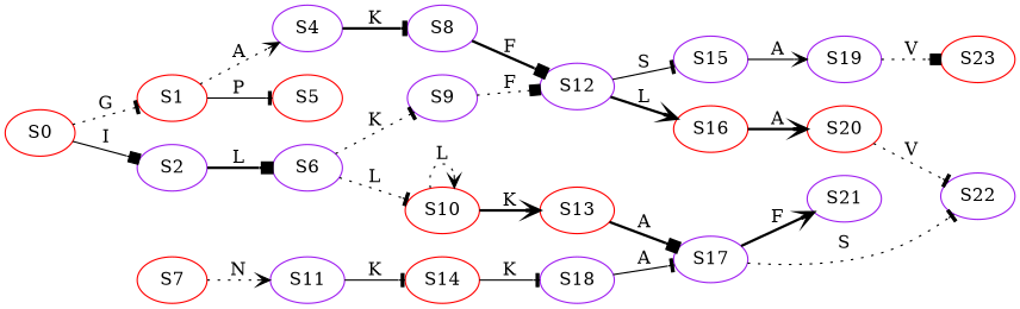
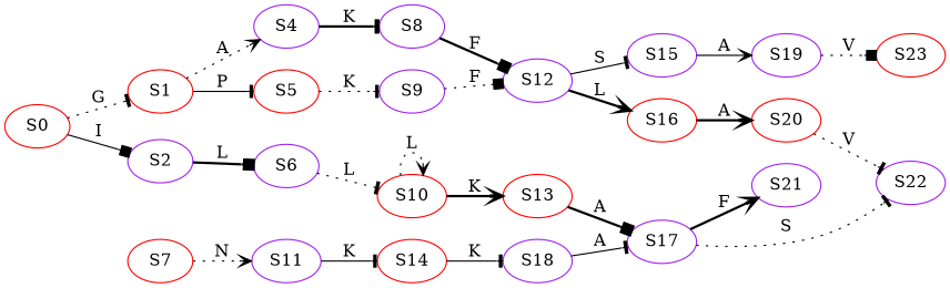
  strict digraph {
    rankdir=LR
    node [color=purple]
    edge [arrowhead=tee style=dotted]
    S0 [color=red]
    S1 [color=red]
    S2
    S4
    S5 [color=red]
    S6
    S8
    S9
    S10 [color=red]
    S7 [color=red]
    S11
    S12
    S13 [color=red]
    S14 [color=red]
    S15
    S16 [color=red]
    S17
    S18
    S19
    S20 [color=red]
    S21
    S22
    S23 [color=red]
    S0 -> S1 [label=G]
    S0 -> S2 [arrowhead=box label=I style=solid]
    S1 -> S4 [arrowhead=vee label=A]
    S1 -> S5 [label=P style=solid]
    S2 -> S6 [arrowhead=box label=L style=bold]
    S4 -> S8 [label=K style=bold]
-   S6 -> S9 [label=K]
+   S5 -> S9 [label=K]
    S6 -> S10 [label=L]
    S8 -> S12 [arrowhead=box label=F style=bold]
    S9 -> S12 [arrowhead=box label=F]
    S10 -> S10 [arrowhead=vee label=L]
    S10 -> S13 [arrowhead=vee label=K style=bold]
    S7 -> S11 [arrowhead=vee label=N]
    S11 -> S14 [label=K style=solid]
    S12 -> S15 [label=S style=solid]
    S12 -> S16 [arrowhead=vee label=L style=bold]
    S13 -> S17 [arrowhead=box label=A style=bold]
    S14 -> S18 [label=K style=solid]
    S15 -> S19 [arrowhead=vee label=A style=solid]
    S16 -> S20 [arrowhead=vee label=A style=bold]
    S17 -> S21 [arrowhead=vee label=F style=bold]
    S17 -> S22 [label=S]
    S18 -> S17 [label=A style=solid]
    S19 -> S23 [arrowhead=box label=V]
    S20 -> S22 [label=V]
  }
